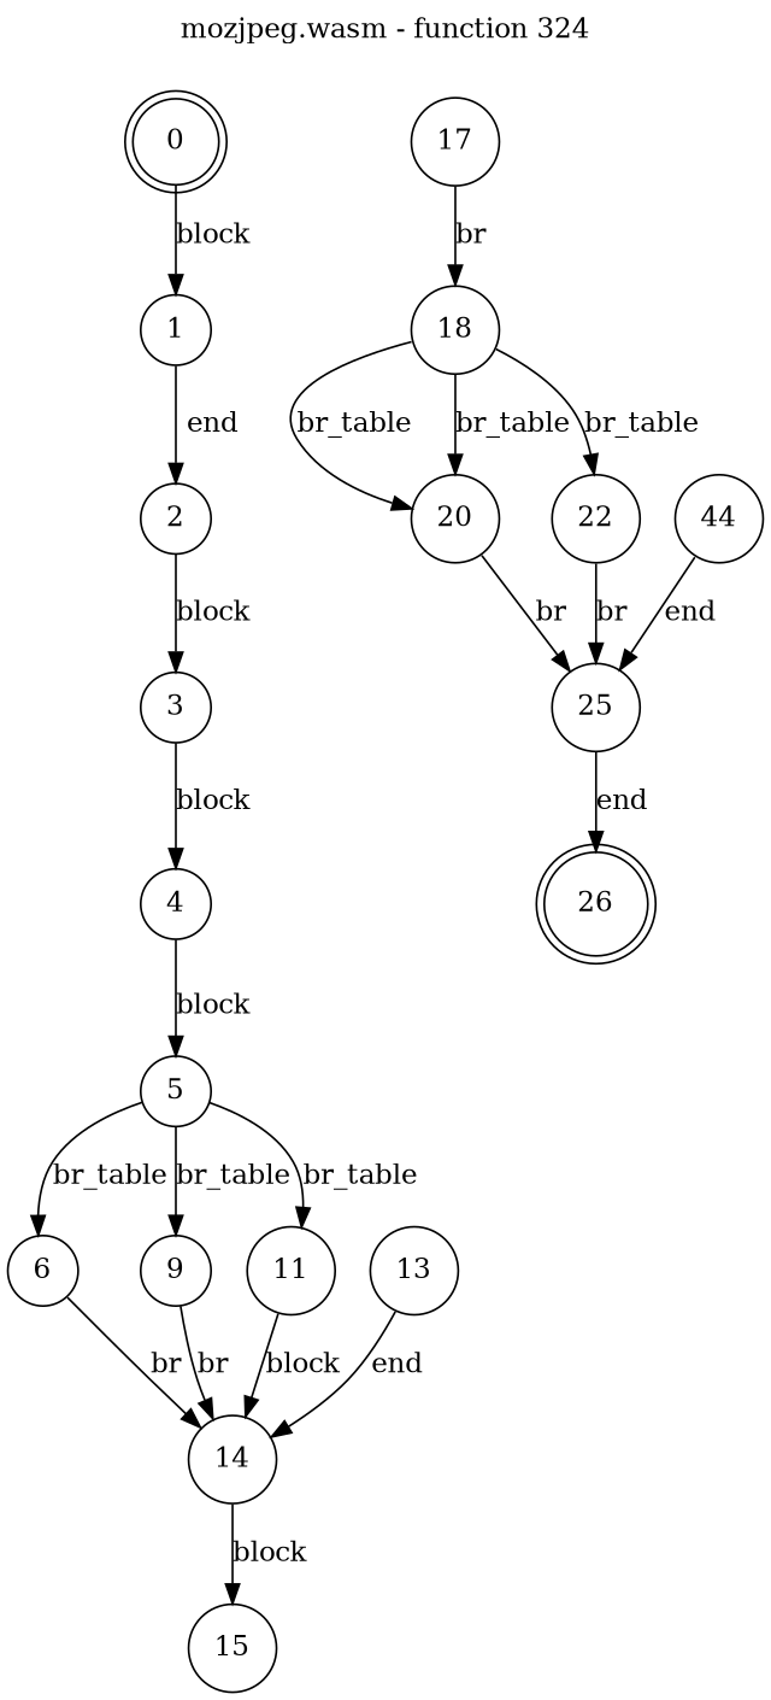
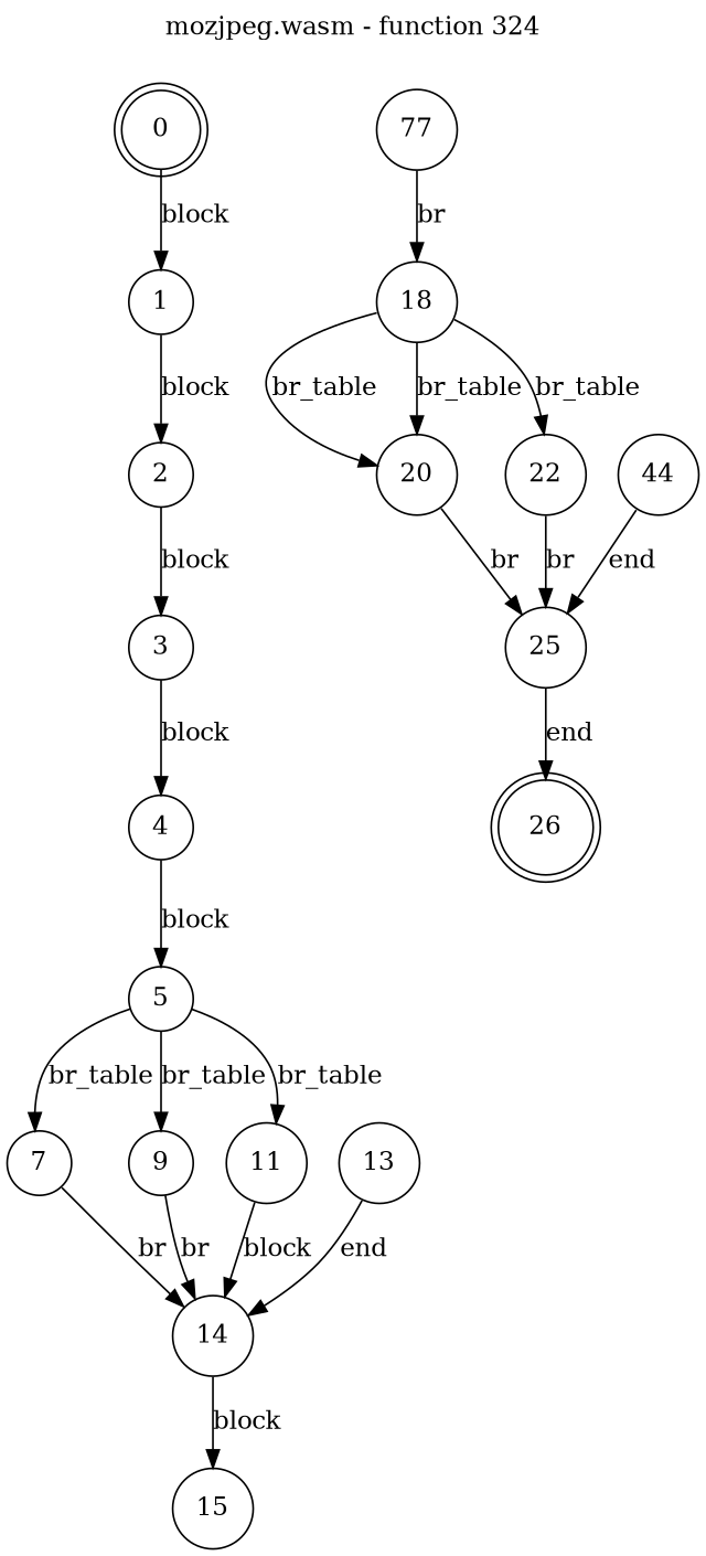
  digraph {
    fontname="DejaVu Serif"
    label="mozjpeg.wasm - function 324"
    labelfontcolor=black
    labelfontname=Helvetica
    labelfontsize=16
    labelloc=t
    node [fontname="DejaVu Serif" shape=circle]
    edge [fontname="DejaVu Serif"]
    0 [shape=doublecircle]
    1
    2
    26 [shape=doublecircle]
    3
    4
    5
-   7 [label=6]
+   7
    9
    11
    14
    15
    13
-   17
+   17 [label=77]
    18
    20
    22
    25
    n19 [label=44]
    0 -> 1 [label=block]
-   1 -> 2 [label=end]
+   1 -> 2 [label=block]
    2 -> 3 [label=block]
    3 -> 4 [label=block]
    4 -> 5 [label=block]
    5 -> 7 [label=br_table]
    5 -> 9 [label=br_table]
    5 -> 11 [label=br_table]
    7 -> 14 [label=br]
    9 -> 14 [label=br]
    11 -> 14 [label=block]
    14 -> 15 [label=block]
    13 -> 14 [label=end]
    17 -> 18 [label=br]
    18 -> 20 [label=br_table]
    18 -> 20 [label=br_table]
    18 -> 22 [label=br_table]
    20 -> 25 [label=br]
    22 -> 25 [label=br]
    25 -> 26 [label=end]
    n19 -> 25 [label=end]
  }
